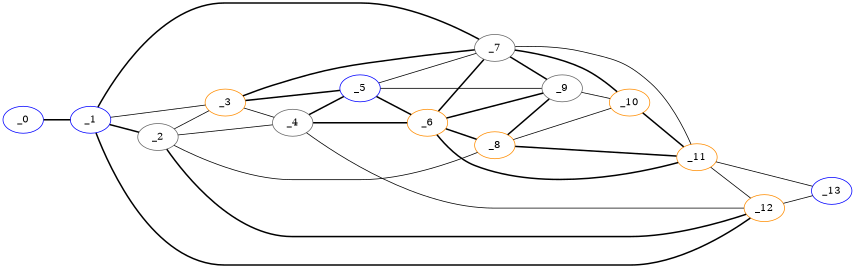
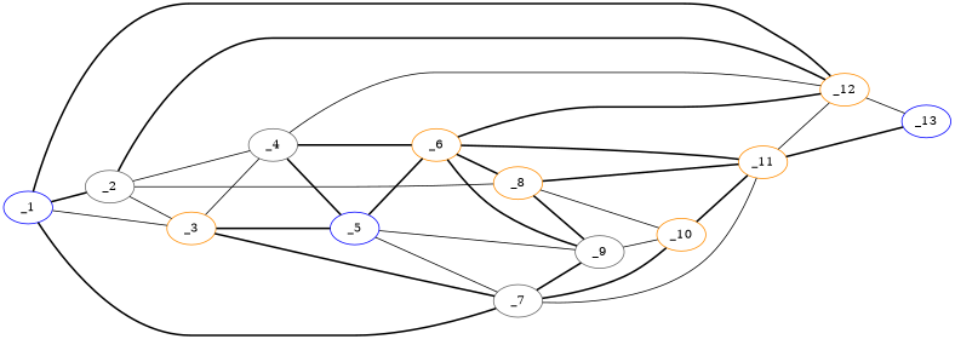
  graph {
    rankdir=LR
    node [color=darkorange x=127 y=54]
    edge [style=bold valence=1]
-   _0 [color=blue x=4 y=58]
    _1 [color=blue x=5 y=65]
    _2 [color=gray40 x=13]
    _12 [y=1]
    _3 [x=62 y=63]
    _7 [color=gray40 x=75 y=66]
    _4 [color=gray40 x=64 y=52]
    _13 [color=blue]
    _5 [color=blue x=66 y=63]
    _9 [color=gray40 x=76 y=61]
    _11 [x=117 y=55]
    _10 [x=81 y=61]
    _6 [x=72 y=52]
    _8 [x=76 y=55]
-   _0 -- _1
    _1 -- _2 [valence=2]
    _1 -- _12
    _1 -- _3 [style=solid]
    _1 -- _7
    _2 -- _12
    _2 -- _3 [style=solid valence=2]
    _2 -- _4 [style=solid valence=2]
    _12 -- _13 [style=solid]
    _3 -- _7
    _3 -- _4 [style=solid]
    _3 -- _5 [valence=2]
    _7 -- _9 [valence=2]
    _7 -- _11 [style=solid valence=2]
    _7 -- _10
    _4 -- _12 [style=solid valence=2]
    _4 -- _5
    _4 -- _6
    _5 -- _7 [style=solid]
    _5 -- _9 [style=solid valence=2]
    _5 -- _6
    _9 -- _10 [style=solid valence=2]
    _11 -- _12 [style=solid valence=2]
-   _11 -- _13 [style=solid valence=2]
+   _11 -- _13 [valence=2]
    _10 -- _11
-   _6 -- _7 [valence=2]
+   _6 -- _12 [valence=2]
    _6 -- _9 [valence=2]
    _6 -- _11
    _6 -- _8
    _8 -- _2 [style=solid valence=2]
    _8 -- _9
    _8 -- _11 [valence=2]
    _8 -- _10 [style=solid valence=2]
  }
